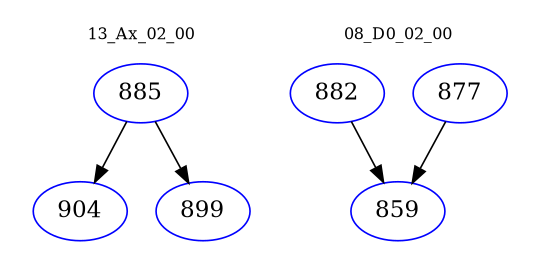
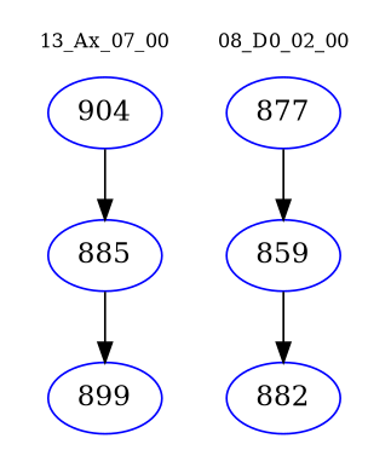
  digraph {
    node [color=blue]
    edge [color=black]
    n1 [label=904]
    n2 [label=885]
    n3 [label=899]
    n4 [label=877]
    n5 [label=859]
    n6 [label=882]
    subgraph cluster_1 {
      color=white
      fontsize=10
-     label="13_Ax_02_00"
+     label="13_Ax_07_00"
      n1
      n2
      n3
    }
    subgraph cluster_2 {
      color=white
      fontsize=10
      label="08_D0_02_00"
      n4
      n5
      n6
    }
-   n2 -> n1
+   n1 -> n2
    n2 -> n3
    n4 -> n5
-   n6 -> n5
+   n5 -> n6
  }
